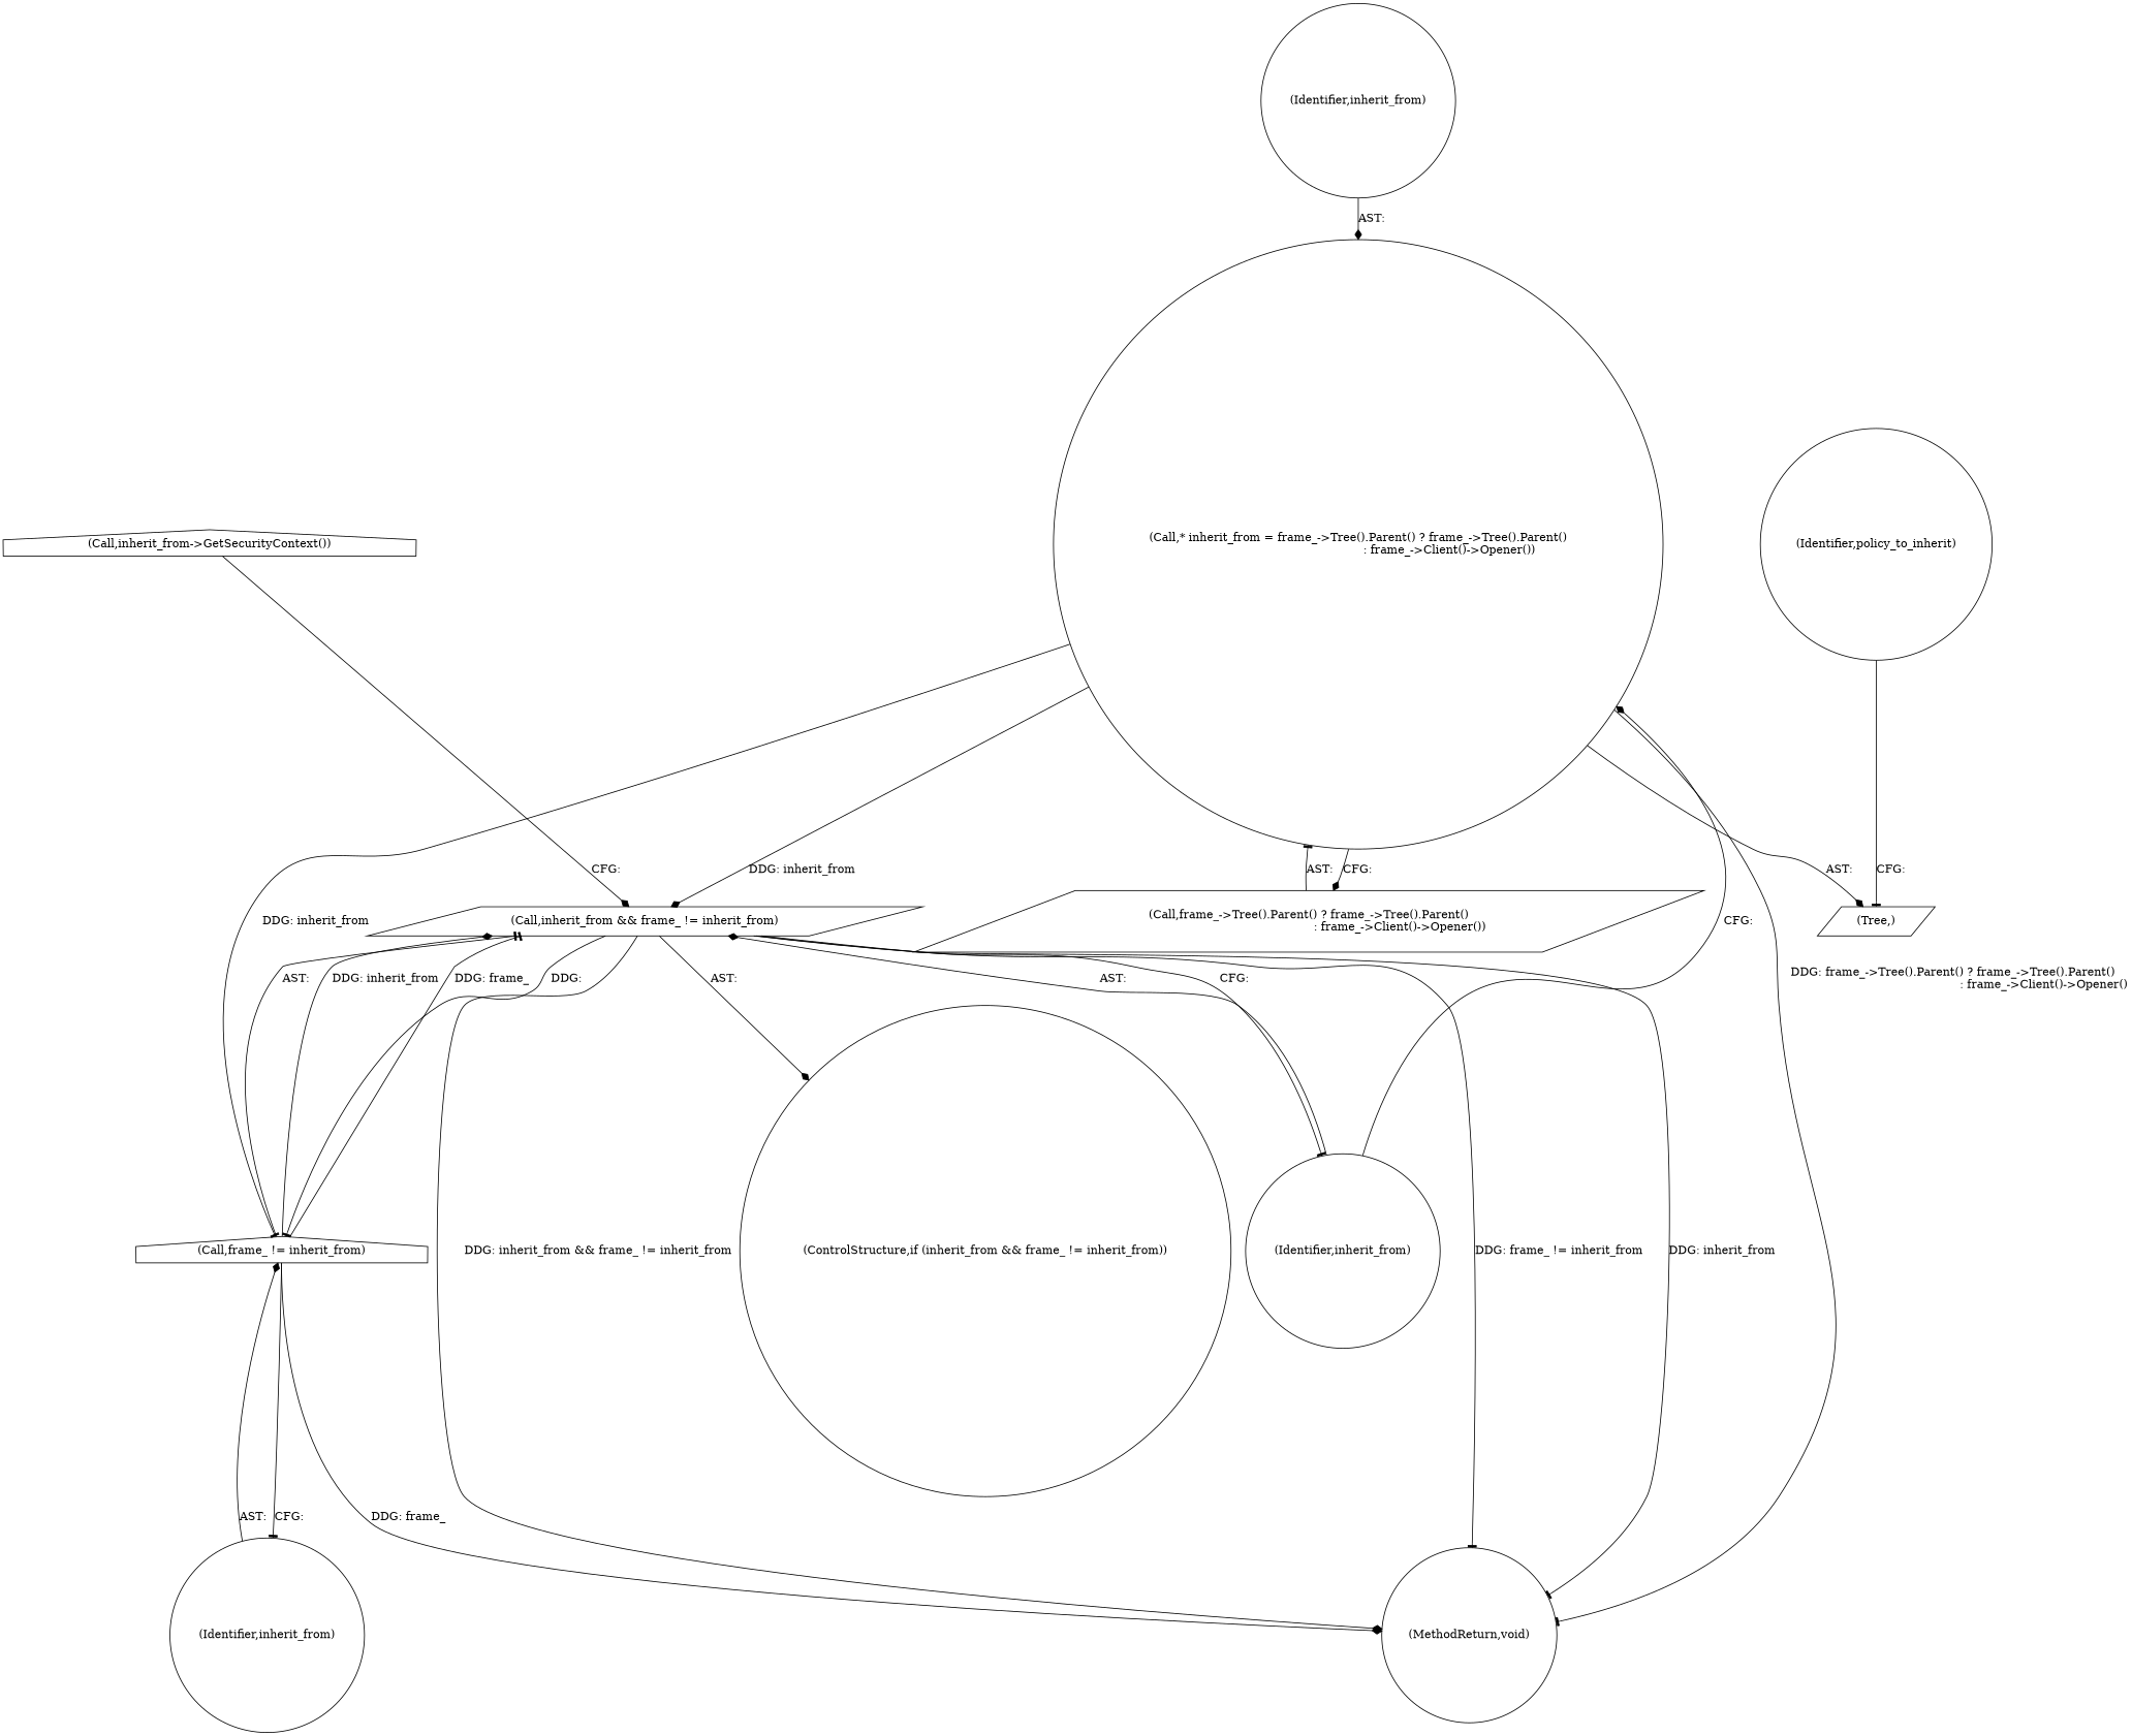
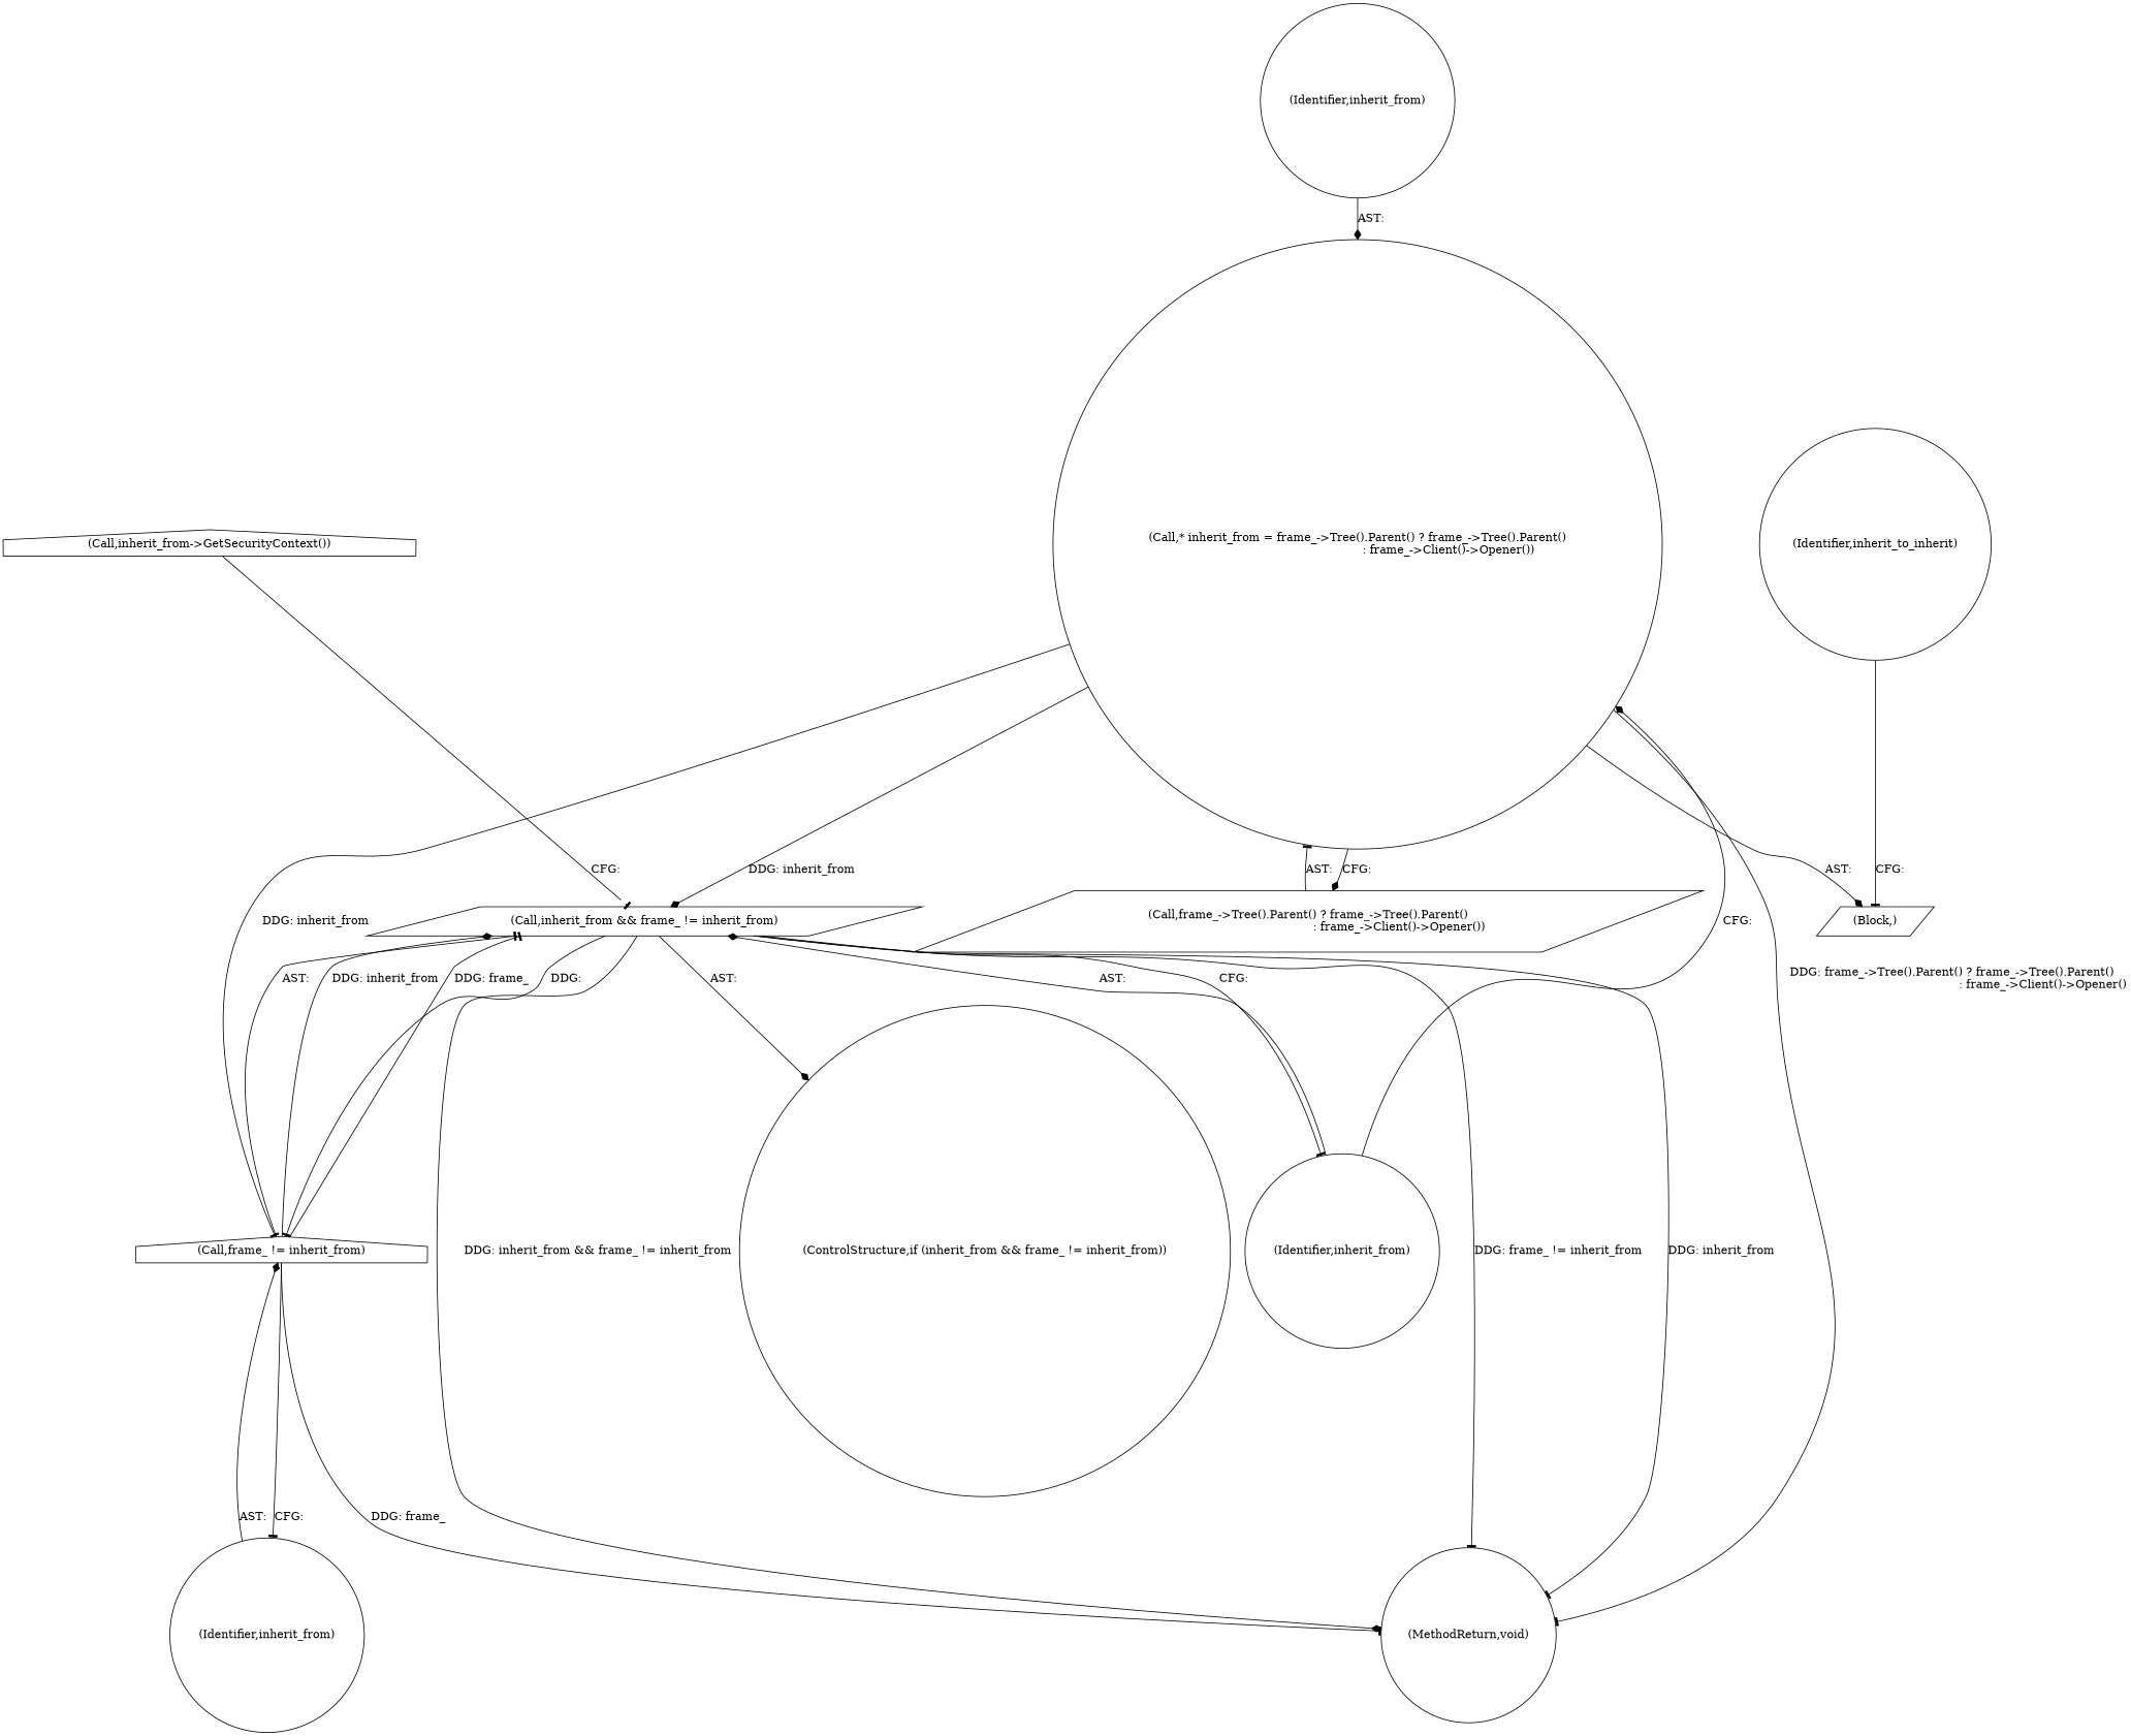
  digraph {
    node [shape=circle]
    edge [arrowhead=tee]
    n1 [label="(Call,* inherit_from = frame_->Tree().Parent() ? frame_->Tree().Parent()\n                                                  : frame_->Client()->Opener())"]
    n2 [label="(Call,inherit_from && frame_ != inherit_from)" shape=parallelogram]
    n3 [label="(Call,frame_ != inherit_from)" shape=house]
-   n4 [label="(Tree,)" shape=parallelogram]
+   n4 [label="(Block,)" shape=parallelogram]
    n5 [label="(MethodReturn,void)"]
    n6 [label="(Call,frame_->Tree().Parent() ? frame_->Tree().Parent()\n                                                  : frame_->Client()->Opener())" shape=parallelogram]
    n7 [label="(ControlStructure,if (inherit_from && frame_ != inherit_from))"]
    n8 [label="(Identifier,inherit_from)"]
    n9 [label="(Identifier,inherit_from)"]
    n10 [label="(Identifier,inherit_from)"]
    n11 [label="(Call,inherit_from->GetSecurityContext())" shape=house]
-   n12 [label="(Identifier,policy_to_inherit)"]
+   n12 [label="(Identifier,inherit_to_inherit)"]
    n1 -> n2 [arrowhead=diamond label="DDG: inherit_from"]
    n1 -> n3 [label="DDG: inherit_from"]
    n1 -> n4 [arrowhead=diamond label="AST: "]
    n1 -> n5 [label="DDG: frame_->Tree().Parent() ? frame_->Tree().Parent()\n                                                  : frame_->Client()->Opener()"]
    n1 -> n6 [arrowhead=diamond label="CFG: "]
    n2 -> n3 [label="DDG: "]
    n2 -> n5 [label="DDG: frame_ != inherit_from"]
    n2 -> n5 [label="DDG: inherit_from"]
    n2 -> n5 [arrowhead=diamond label="DDG: inherit_from && frame_ != inherit_from"]
    n2 -> n7 [arrowhead=diamond label="AST: "]
    n2 -> n8 [label="CFG: "]
    n3 -> n2 [label="AST: "]
    n3 -> n2 [arrowhead=diamond label="DDG: inherit_from"]
    n3 -> n2 [label="DDG: frame_"]
-   n3 -> n5 [arrowhead=diamond label="DDG: frame_"]
+   n3 -> n5 [label="DDG: frame_"]
    n3 -> n9 [label="CFG: "]
    n6 -> n1 [label="AST: "]
    n8 -> n1 [arrowhead=diamond label="CFG: "]
    n8 -> n2 [arrowhead=diamond label="AST: "]
    n9 -> n3 [arrowhead=diamond label="AST: "]
    n10 -> n1 [arrowhead=diamond label="AST: "]
-   n11 -> n2 [arrowhead=diamond label="CFG: "]
+   n11 -> n2 [label="CFG: "]
    n12 -> n4 [label="CFG: "]
  }
